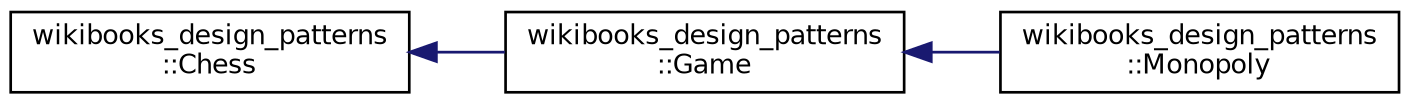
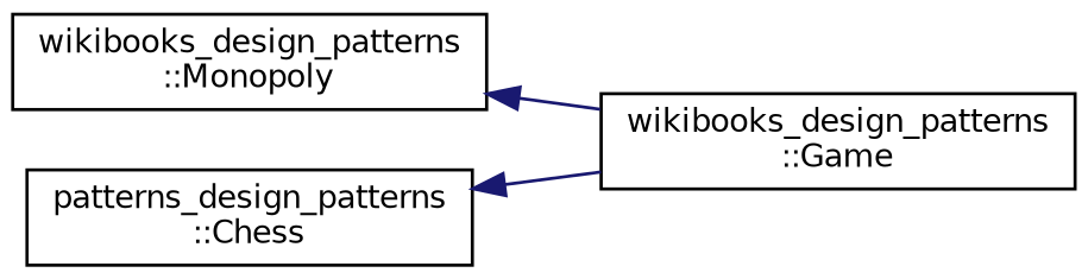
  digraph {
    rankdir=LR
    node [color=black fillcolor=white fontname=Helvetica fontsize=10 shape=record style=filled]
    edge [color=midnightblue dir=back fontname=Helvetica fontsize=10 labelfontname=Helvetica labelfontsize=10 style=solid]
    n1 [height=0.2 label="wikibooks_design_patterns\l::Game" width=0.4]
    n2 [height=0.2 label="wikibooks_design_patterns\l::Monopoly" width=0.4]
-   n3 [height=0.2 label="wikibooks_design_patterns\l::Chess" width=0.4]
-   n1 -> n2
+   n3 [height=0.2 label="patterns_design_patterns\l::Chess" width=0.4]
+   n2 -> n1
    n3 -> n1
  }
